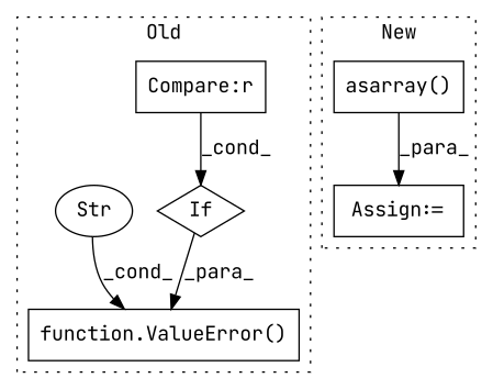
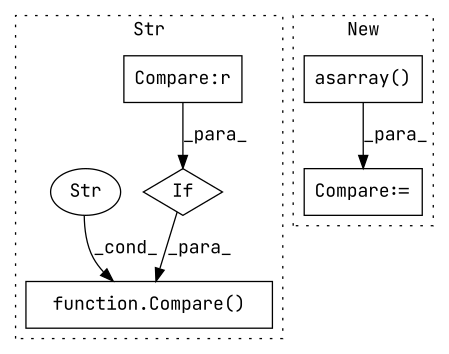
  digraph {
    fontname="JetBrains Mono"
    node [a=75 fontname="JetBrains Mono" l=3 shape=box]
    edge [fontname="JetBrains Mono"]
    n1 [a=96 label=If s=5881 shape=diamond]
    n2 [a=40 l=21 label="Compare:r" s=5884]
-   n3 [l="11,1" label="function.ValueError()" s="6639,6698"]
+   n3 [l="11,1" label="function.Compare()" s="6639,6698"]
    n4 [a=66 l=48 label=Str s=6650 shape=ellipse]
    n5 [l="11,1" label="asarray()" s="5350,5392"]
-   n6 [a=68 label="Assign:=" s=5347]
+   n6 [a=68 label="Compare:=" s=5347]
    subgraph cluster_1 {
-     label=Old
+     label=Str
      style=dotted
      n1
      n2
      n3
      n4
    }
    subgraph cluster_2 {
      label=New
      style=dotted
      n5
      n6
    }
    n1 -> n3 [label=_para_]
-   n2 -> n1 [label=_cond_]
+   n2 -> n1 [label=_para_]
    n4 -> n3 [label=_cond_]
    n5 -> n6 [label=_para_]
  }
